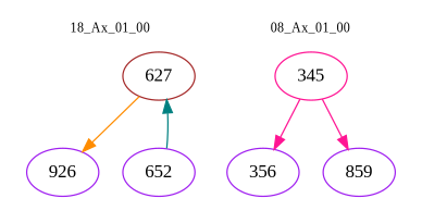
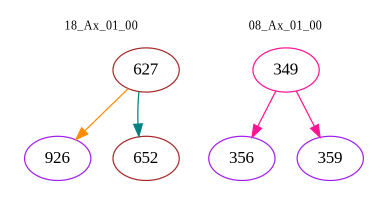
  digraph {
    fontname="Liberation Serif"
    node [color=purple fontname="Liberation Serif"]
    edge [color=deeppink fontname="Liberation Serif"]
    n1 [color=brown label=627]
    n2 [label=926]
-   n3 [label=652]
-   n4 [color=deeppink label=345]
+   n3 [color=brown label=652]
+   n4 [color=deeppink label=349]
    n5 [label=356]
-   n6 [label=859]
+   n6 [label=359]
    subgraph cluster_1 {
      color=white
      fontsize=10
      label="18_Ax_01_00"
      n1
      n2
      n3
    }
    subgraph cluster_2 {
      color=white
      fontsize=10
      label="08_Ax_01_00"
      n4
      n5
      n6
    }
    n1 -> n2 [color=darkorange]
-   n3 -> n1 [color=teal]
+   n1 -> n3 [color=teal]
    n4 -> n5
    n4 -> n6
  }
